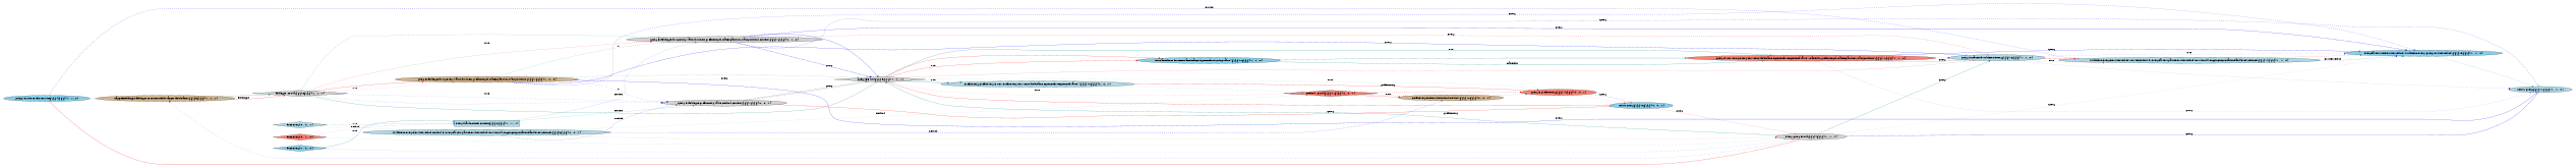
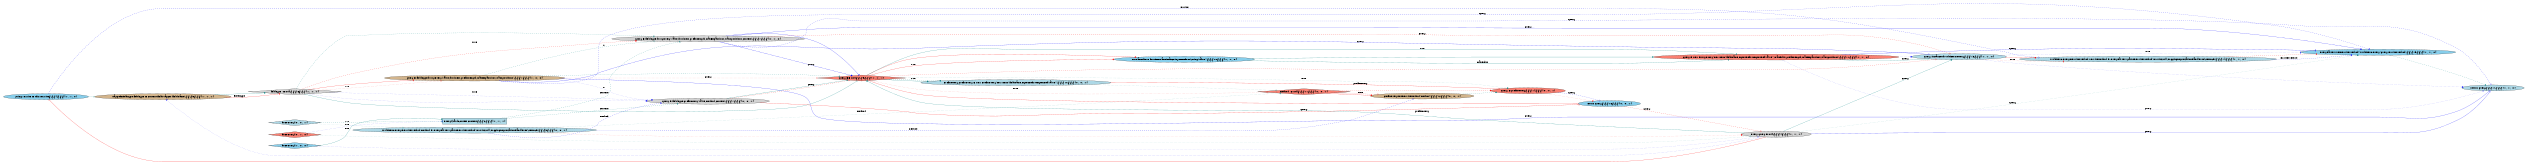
  digraph {
    rankdir=LR
    node [fillcolor=lightblue shape=ellipse style=filled]
    edge [arrowhead=odot color=teal style=solid]
    n1 [fillcolor=skyblue label="String rewrite = this.rewrite@@@4@@@['1', '1', '0']"]
    n2 [fillcolor=tan label="MappedFieldType fieldType = context.fieldMapper(fieldName)@@@5@@@['1', '1', '1']"]
    n3 [label="MultiTermQuery.RewriteMethod rewriteMethod = QueryParsers.parseRewriteMethod(rewrite,null,LoggingDeprecationHandler.INSTANCE)@@@14@@@['1', '1', '0']"]
    n4 [fillcolor=lightgrey label="fieldType != null@@@6@@@['1', '1', '1']" shape=diamond]
    n5 [fillcolor=skyblue label="QueryParsers.setRewriteMethod((MultiTermQuery)query,rewriteMethod)@@@15@@@['1', '1', '0']"]
    n6 [label="return query@@@17@@@['1', '1', '0']"]
    n7 [fillcolor=salmon label="doToQuery['0', '1', '0']" shape=diamond]
    n8 [fillcolor=lightgrey label="Query query = null@@@4@@@['1', '1', '1']"]
    n9 [label="QueryShardContext context@@@2@@@['1', '1', '1']" shape=box]
-   n10 [fillcolor=lightgrey label="query == null@@@9@@@['1', '1', '1']" shape=diamond]
+   n10 [fillcolor=salmon label="query == null@@@9@@@['1', '1', '1']" shape=diamond]
    n11 [label="query instanceof MultiTermQuery@@@13@@@['1', '1', '0']"]
    n12 [fillcolor=lightgrey label="query = fieldType.prefixQuery(value,method,context)@@@7@@@['0', '0', '1']"]
    n13 [fillcolor=lightgrey label="query = fieldType.fuzzyQuery(value,fuzziness,prefixLength,maxExpansions,transpositions,context)@@@7@@@['0', '1', '0']"]
    n14 [fillcolor=skyblue label="int maxEdits = fuzziness.asDistance(BytesRefs.toString(value))@@@10@@@['1', '1', '0']"]
    n15 [fillcolor=salmon label="query = new FuzzyQuery(new Term(fieldName,BytesRefs.toBytesRef(value)),maxEdits,prefixLength,maxExpansions,transpositions)@@@11@@@['1', '1', '0']"]
    n16 [fillcolor=salmon label="query = prefixQuery@@@14@@@['0', '0', '1']"]
    n17 [fillcolor=skyblue label="return query@@@16@@@['0', '0', '1']"]
    n18 [fillcolor=tan label="query = fieldType.fuzzyQuery(value,fuzziness,prefixLength,maxExpansions,transpositions)@@@7@@@['1', '0', '0']"]
    n19 [label="doToQuery['0', '0', '1']" shape=diamond]
    n20 [label="MultiTermQuery.RewriteMethod method = QueryParsers.parseRewriteMethod(rewrite,null,LoggingDeprecationHandler.INSTANCE)@@@3@@@['0', '0', '1']"]
    n21 [fillcolor=tan label="prefixQuery.setRewriteMethod(method)@@@12@@@['0', '0', '1']"]
    n22 [fillcolor=salmon label="method != null@@@11@@@['0', '0', '1']" shape=diamond]
    n23 [label="PrefixQuery prefixQuery = new PrefixQuery(new Term(fieldName,BytesRefs.toBytesRef(value)))@@@10@@@['0', '0', '1']"]
    n24 [fillcolor=skyblue label="doToQuery['1', '0', '0']" shape=diamond]
    n1 -> n2 [style=dashed]
    n1 -> n3 [color=blue label=rewrite style=dashed]
    n2 -> n4 [arrowhead=dot]
    n2 -> n4 [arrowhead=tee color=red label=fieldType]
    n3 -> n5 [arrowhead=dot color=blue label=rewriteMethod style=dashed]
    n3 -> n5 [arrowhead=tee color=red style=dashed]
    n4 -> n10
    n4 -> n12 [arrowhead=dot color=blue style=dotted]
    n4 -> n12 [arrowhead=dot color=blue label=true style=dotted]
    n4 -> n13 [arrowhead=tee style=dashed]
    n4 -> n13 [arrowhead=dot color=red label=true style=dashed]
    n4 -> n18 [arrowhead=tee color=red]
    n4 -> n18 [color=red label=true style=dotted]
    n5 -> n6 [arrowhead=tee style=dashed]
    n7 -> n8 [style=dotted]
-   n7 -> n9 [arrowhead=tee color=blue label=method style=dotted]
+   n7 -> n9 [arrowhead=tee color=blue label=true style=dotted]
    n8 -> n1 [color=red]
    n8 -> n2 [arrowhead=tee color=blue style=dotted]
    n8 -> n5 [arrowhead=dot label=query style=dotted]
    n8 -> n6 [color=blue label=query]
    n8 -> n10 [arrowhead=dot label=prefixQuery]
    n8 -> n11 [arrowhead=dot label=query]
    n9 -> n12 [arrowhead=tee label=context style=dashed]
    n9 -> n13 [arrowhead=tee label=context style=dashed]
    n10 -> n11 [color=red style=dashed]
    n10 -> n14 [arrowhead=dot color=red]
    n10 -> n14 [arrowhead=dot color=red label=true]
    n10 -> n15 [arrowhead=tee label=true]
    n10 -> n16 [arrowhead=dot label=true style=dotted]
    n10 -> n17 [color=red]
    n10 -> n22 [color=red label=true style=dotted]
    n10 -> n23 [arrowhead=dot label=true style=dashed]
    n10 -> n23 [arrowhead=dot]
    n11 -> n3 [arrowhead=tee color=red label=true style=dotted]
    n11 -> n3 [arrowhead=dot color=red]
    n11 -> n5 [arrowhead=tee color=blue label=true style=dotted]
    n11 -> n6 [arrowhead=dot color=blue style=dotted]
    n12 -> n10 [arrowhead=dot label=query]
    n12 -> n10 [color=red style=dashed]
    n12 -> n17 [color=red label=query]
    n13 -> n5 [arrowhead=dot color=blue label=query]
    n13 -> n6 [color=blue label=query style=dashed]
    n13 -> n10 [arrowhead=tee color=blue]
    n13 -> n10 [arrowhead=dot color=blue label=query]
    n13 -> n11 [color=red label=query style=dashed]
    n14 -> n15 [arrowhead=dot]
    n14 -> n15 [arrowhead=tee label=maxEdits]
    n15 -> n5 [arrowhead=tee color=blue label=query]
    n15 -> n6 [color=blue label=query style=dotted]
    n15 -> n11 [arrowhead=dot color=blue style=dotted]
    n15 -> n11 [label=query]
    n16 -> n17 [color=blue label=query style=dashed]
    n16 -> n17 [arrowhead=tee color=red style=dotted]
    n17 -> n8 [color=red label=query style=dashed]
    n18 -> n5 [arrowhead=tee color=blue label=query style=dashed]
    n18 -> n6 [color=blue label=query]
    n18 -> n10 [arrowhead=tee style=dashed]
    n18 -> n10 [color=red label=query style=dotted]
    n18 -> n11 [color=blue label=query]
    n18 -> n12 [color=blue label=0 style=dotted]
    n18 -> n13 [label=0 style=dashed]
    n19 -> n9 [arrowhead=tee label=true style=dashed]
    n19 -> n20 [style=dotted]
    n20 -> n8 [arrowhead=dot color=red style=dotted]
    n20 -> n12 [arrowhead=tee color=blue label=method style=dashed]
    n20 -> n21 [color=blue label=method style=dashed]
    n20 -> n22 [arrowhead=tee label=method style=dotted]
    n21 -> n16 [arrowhead=dot style=dashed]
    n22 -> n16 [arrowhead=dot color=red style=dashed]
    n22 -> n21 [color=red label=true style=dashed]
    n22 -> n21 [arrowhead=dot color=red]
    n23 -> n16 [color=red label=prefixQuery]
    n23 -> n22 [style=dotted]
    n24 -> n8 [color=blue style=dotted]
    n24 -> n9 [arrowhead=dot label=true]
  }
